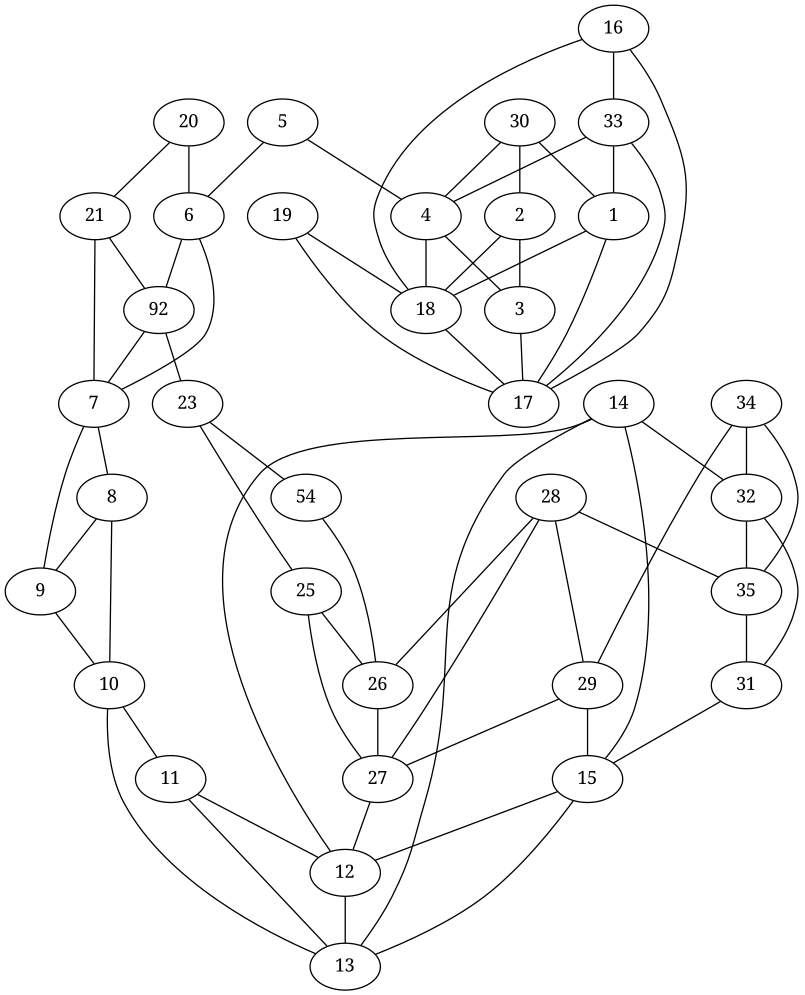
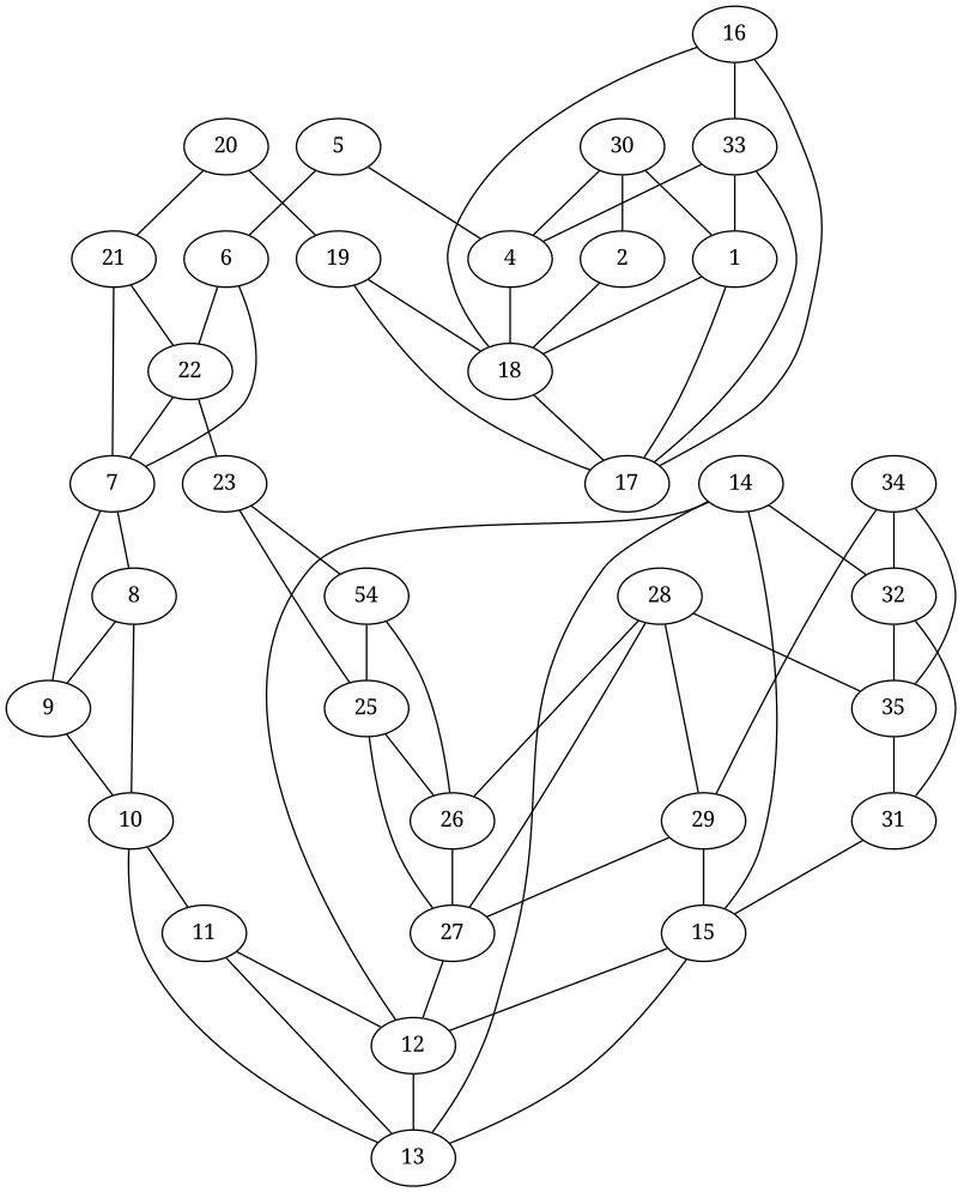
  graph {
    fontname="Noto Serif"
    node [aaLength=3 fontname="Noto Serif" sequence=AHT type=0]
    edge [distance0=10.0 fontname="Noto Serif" frequency=1 type0=3]
    17
    1 [sequence=ISK]
    18 [aaLength=16 sequence=KDAIAKFAKAVELMKA]
    2
-   3 [aaLength=16 sequence=KDAIAKFAKAVELMKA]
    4 [aaLength=10 sequence=QQALVHCAYC]
    5 [aaLength=20 sequence=FFPFHRWYLYFYERILGKLI]
    6 [sequence=DFL]
    7 [aaLength=16 sequence=DQQRITDNLALMYKQM]
-   22 [aaLength=16 sequence=DQQRITDNLALMYKQM label=92]
+   22 [aaLength=16 sequence=DQQRITDNLALMYKQM]
    8 [sequence=TNA]
    9 [aaLength=5 sequence=AELFL]
    23 [aaLength=5 sequence=AELFL]
    10 [aaLength=5 sequence=SIETS]
    n15 [aaLength=5 label=54 sequence=SIETS]
    25 [aaLength=8 sequence=HIPIHRWV]
    11 [aaLength=8 sequence=HIPIHRWV]
    12 [sequence=AGR]
    13 [aaLength=19 sequence=IAFYCHHSNVDRMWTIWQQ]
    14 [aaLength=4 sequence=SDWL]
    15 [aaLength=5 sequence=IGDSL]
    32 [aaLength=5 sequence=TFLFY type=1]
    35 [aaLength=5 sequence=TFLFY type=1]
    31 [aaLength=5 sequence=AVKVR type=1]
    16 [sequence=ISK]
    33 [sequence=IVD type=1]
    19 [aaLength=10 sequence=QQALVHCAYC]
    20 [aaLength=20 sequence=FFPFHRWYLYFYERILGKLI]
    21 [aaLength=4 sequence=DFLN]
    26 [sequence=AGR]
    27 [aaLength=19 sequence=IAFYCHHSNVDRMWTIWQQ]
    28 [aaLength=4 sequence=SDWL]
    29 [sequence=IGD]
    30 [sequence=IVD type=1]
    34 [aaLength=5 sequence=AVKVR type=1]
    1 -- 17 [distance0=52.92759 type0=1]
    1 -- 18 [distance0=55.09827]
    18 -- 17 [distance0=10.98708 type0=1]
    2 -- 18 [distance0=26.3772]
-   2 -- 3 [distance0=11.15583 distance1=2.0 frequency=2 type0=1 type1=4]
-   3 -- 17 [distance0=8.517916 type0=1]
    4 -- 18 [distance0=32.10089 type0=1]
-   4 -- 3 [distance0=33.6625]
    5 -- 4 [distance0=33.64839 type0=1]
    5 -- 6 [distance0=44.9394 distance1=21.0 frequency=2 type1=4]
    6 -- 7 [distance0=40.80472 distance1=34.0 frequency=2 type1=4]
    6 -- 22 [distance0=39.7922 type0=2]
    7 -- 8 [distance0=22.54438 distance1=1.0 frequency=2 type0=1 type1=4]
    7 -- 9 [distance0=28.33911 type0=2]
    22 -- 7 [distance0=31.39844 type0=2]
    22 -- 23 [distance0=28.60662 distance1=6.0 frequency=2 type0=1 type1=4]
    8 -- 9 [distance0=6.594365 distance1=2.0 frequency=2 type0=1 type1=4]
    8 -- 10 [distance0=27.03385]
    9 -- 10 [distance0=22.45775 distance1=15.0 frequency=2 type0=2 type1=4]
    23 -- n15 [distance0=22.43819 distance1=15.0 frequency=2 type0=1 type1=4]
    23 -- 25 [distance0=32.70883]
    10 -- 11 [distance0=11.58451 distance1=1.0 frequency=2 type0=1 type1=4]
+   n15 -- 25 [distance0=11.71272 distance1=1.0 frequency=2 type0=1 type1=4]
    n15 -- 26 [distance0=32.81558]
    25 -- 26 [distance0=24.86666 distance1=16.0 frequency=2 type0=2 type1=4]
    11 -- 12 [distance0=24.88858 distance1=16.0 frequency=2 type0=2 type1=4]
    12 -- 13 [distance0=14.34539 distance1=1.0 frequency=2 type0=1 type1=4]
    13 -- 10 [distance0=34.74635]
    13 -- 11 [distance0=28.98473 type0=2]
    14 -- 12 [distance0=44.28845]
    14 -- 13 [distance0=37.34069 type0=2]
    14 -- 15 [distance0=24.36564 type0=1]
    14 -- 32 [distance0=2.0 type0=4]
    15 -- 12 [distance0=59.78317]
    15 -- 13 [distance0=52.91908 type0=2]
    32 -- 35 [distance0=0.0 type0=1]
    35 -- 31 [type0=2]
    31 -- 15 [distance0=0.0 type0=5]
    31 -- 32 [type0=2]
    16 -- 17 [distance0=57.18088 type0=2]
    16 -- 18 [distance0=58.66148]
    16 -- 33 [distance0=24.0 type0=4]
    33 -- 17 [distance0=14.0 type0=4]
    33 -- 1 [distance0=101.8573 type0=2]
    33 -- 4 [distance0=113.9496]
    19 -- 17 [distance0=39.99597]
    19 -- 18 [distance0=33.62287 type0=1]
-   20 -- 6 [distance0=33.62895 type0=1]
+   20 -- 19 [distance0=33.62895 type0=1]
    20 -- 21 [distance0=45.18361 distance1=21.0 frequency=2 type1=4]
    21 -- 7 [distance0=45.07676]
    21 -- 22 [distance0=40.52546 distance1=33.0 frequency=2 type0=2 type1=4]
    26 -- 27 [distance0=14.18125 distance1=1.0 frequency=2 type0=1 type1=4]
    27 -- 25 [distance0=29.01823 type0=2]
    27 -- 12 [distance0=30.05708]
    28 -- 35 [distance0=2.0 type0=4]
    28 -- 26 [distance0=44.43138]
    28 -- 27 [distance0=37.59972 type0=2]
    28 -- 29 [distance0=22.76035 type0=1]
    29 -- 15 [distance0=60.25114]
    29 -- 27 [distance0=53.76977 type0=2]
    30 -- 1 [distance0=101.8573 type0=2]
    30 -- 2 [distance0=14.0 type0=4]
    30 -- 4 [distance0=113.9496]
    34 -- 32 [type0=2]
    34 -- 35
    34 -- 29 [distance0=0.0 type0=5]
  }
